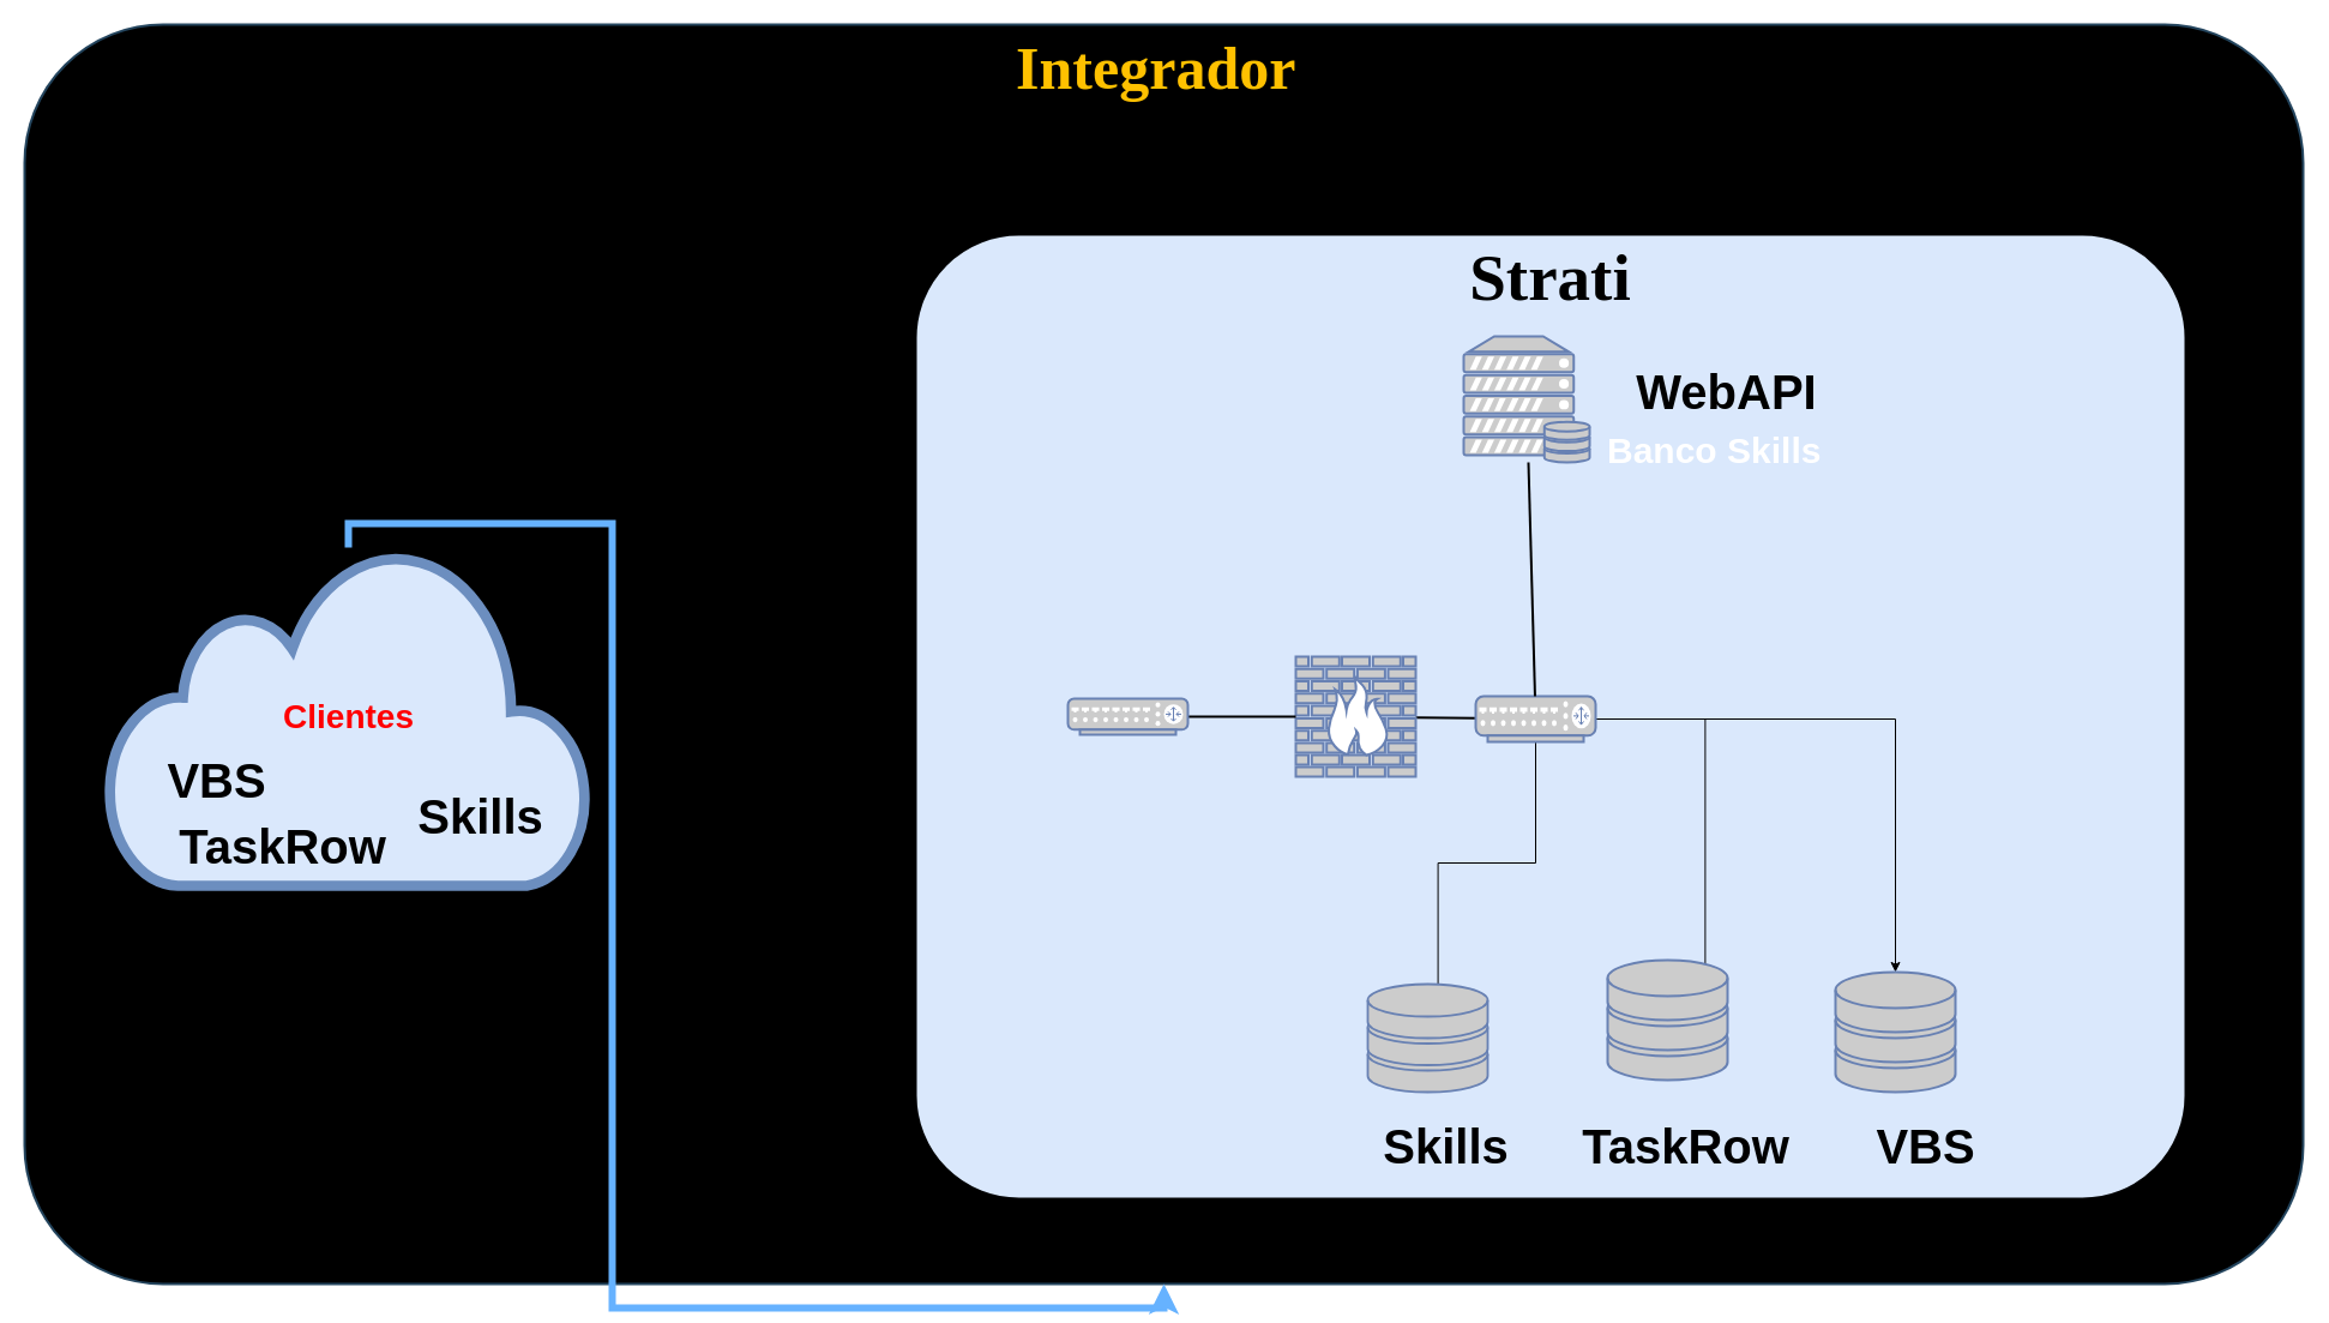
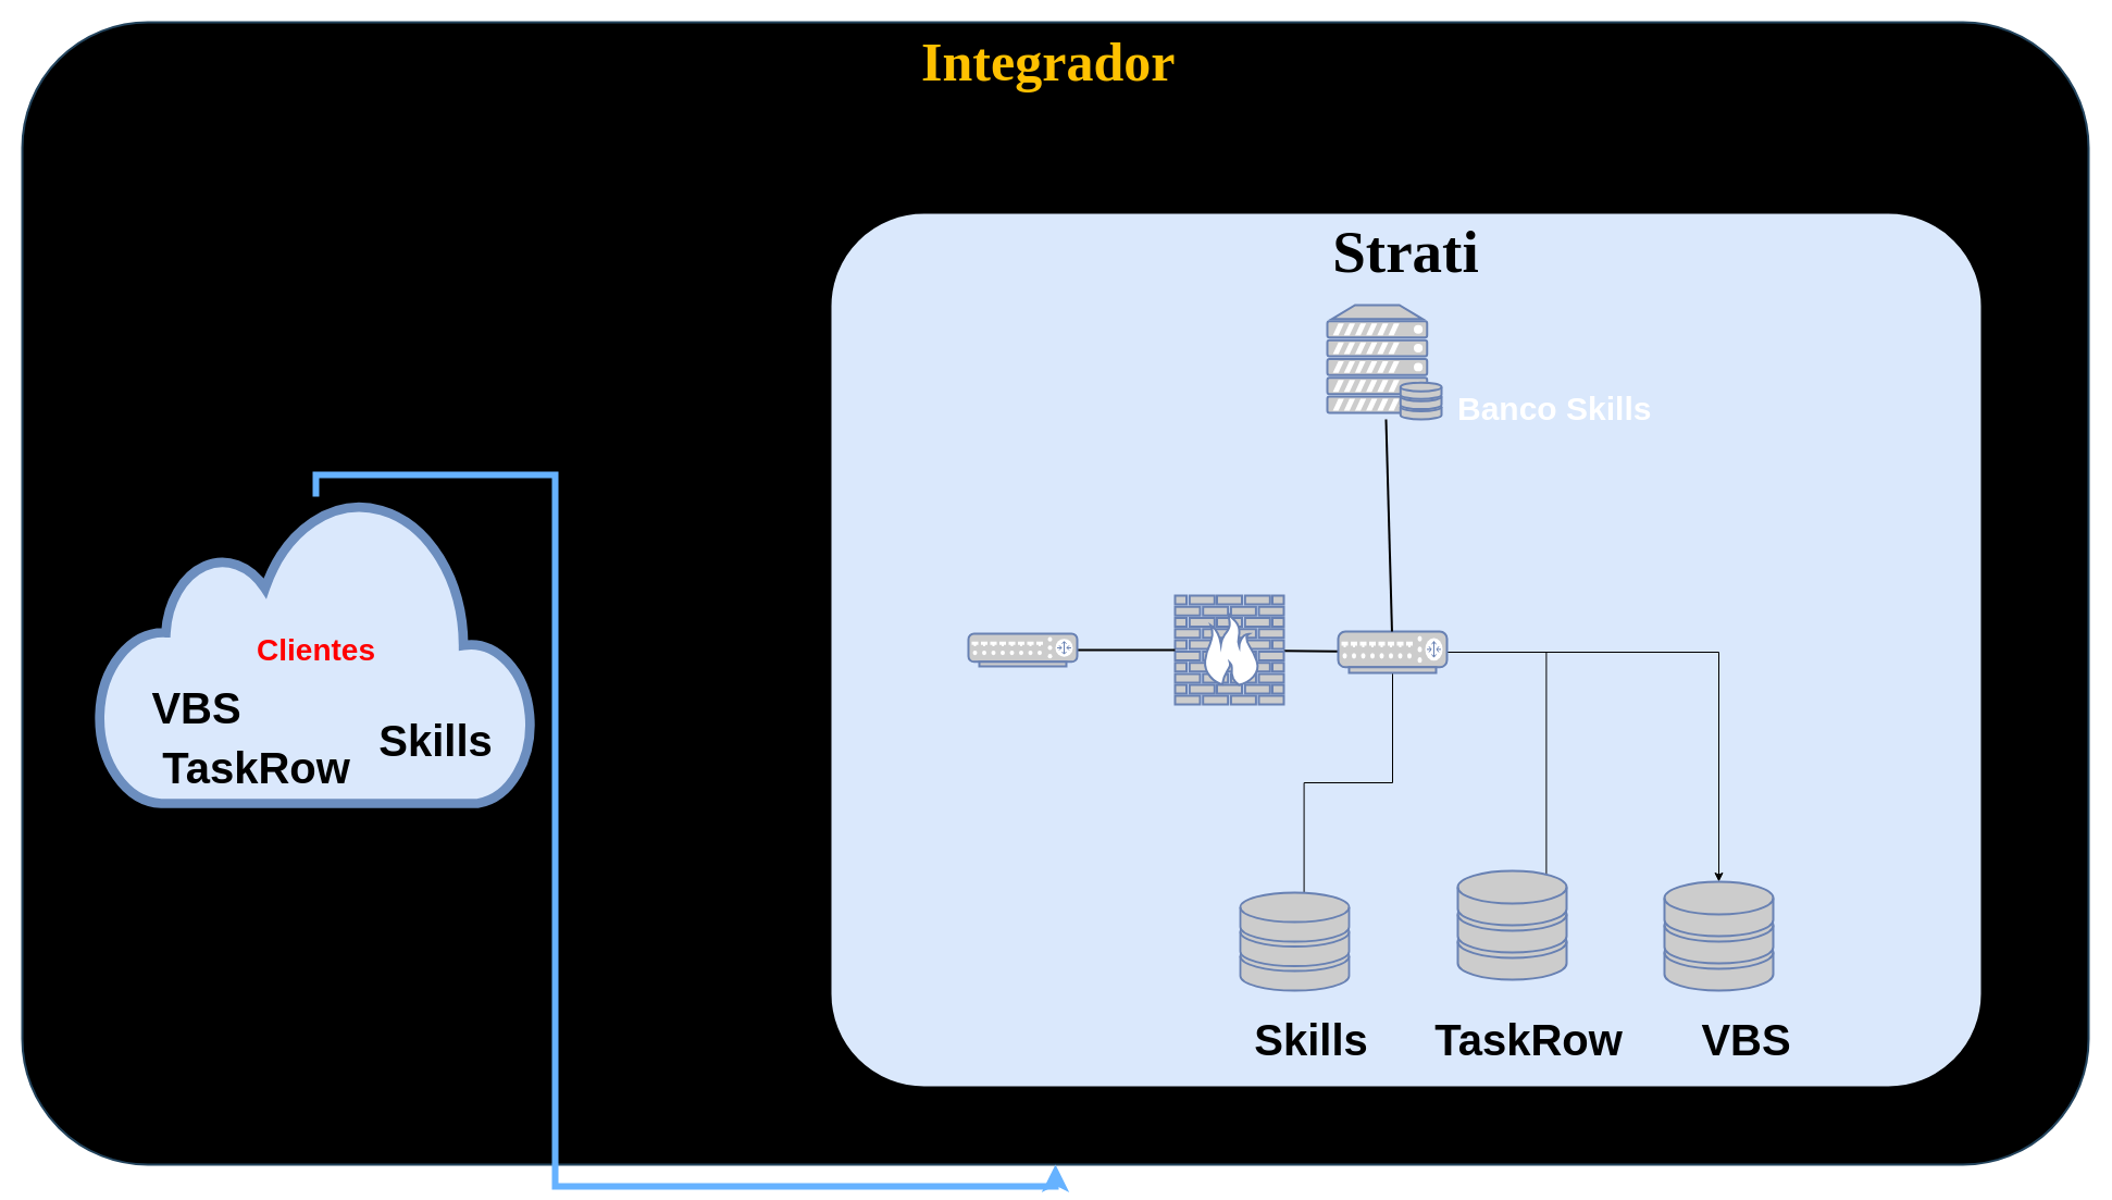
  <mxCell id="0" />
  <mxCell id="1" parent="0" />
  <mxCell id="2" value="&lt;font size=&quot;1&quot; color=&quot;#ffc100&quot;&gt;&lt;b style=&quot;font-size: 50px&quot;&gt;Integrador&amp;nbsp;&lt;/b&gt;&lt;/font&gt;" style="rounded=1;whiteSpace=wrap;html=1;shadow=0;comic=0;strokeWidth=2;fillColor=#000000;fontFamily=Verdana;fontSize=28;align=center;arcSize=11;verticalAlign=top;strokeColor=#23445d;" vertex="1" parent="1"><mxGeometry x="20" y="20" width="1900" height="1050" as="geometry" /></mxCell>
  <mxCell id="3" value="&lt;font size=&quot;1&quot;&gt;&lt;b style=&quot;font-size: 55px&quot;&gt;Strati&lt;/b&gt;&lt;/font&gt;" style="rounded=1;whiteSpace=wrap;html=1;shadow=0;comic=0;strokeWidth=8;fontFamily=Verdana;fontSize=28;align=center;arcSize=11;verticalAlign=top;strokeColor=#000000;fillColor=#dae8fc;" parent="1" vertex="1"><mxGeometry x="760" y="192" width="1065" height="810" as="geometry" /></mxCell>
  <mxCell id="4" style="edgeStyle=none;html=1;labelBackgroundColor=none;endArrow=none;endFill=0;strokeWidth=2;fontFamily=Verdana;fontSize=28;fontColor=#6881B3;" parent="1" source="5" target="13" edge="1"><mxGeometry relative="1" as="geometry"><mxPoint x="1250" y="537" as="targetPoint" /></mxGeometry></mxCell>
  <mxCell id="5" value="" style="fontColor=#0066CC;verticalAlign=top;verticalLabelPosition=bottom;labelPosition=center;align=center;html=1;fillColor=#CCCCCC;strokeColor=#6881B3;gradientColor=none;gradientDirection=north;strokeWidth=2;shape=mxgraph.networks.firewall;rounded=0;shadow=0;comic=0;" parent="1" vertex="1"><mxGeometry x="1080" y="547" width="100" height="100" as="geometry" /></mxCell>
  <mxCell id="6" style="edgeStyle=none;html=1;labelBackgroundColor=none;endArrow=none;endFill=0;strokeWidth=2;fontFamily=Verdana;fontSize=15;fontColor=#036897;" parent="1" source="7" target="5" edge="1"><mxGeometry relative="1" as="geometry"><mxPoint x="1140" y="617" as="targetPoint" /></mxGeometry></mxCell>
  <mxCell id="7" value="" style="fontColor=#0066CC;verticalAlign=top;verticalLabelPosition=bottom;labelPosition=center;align=center;html=1;fillColor=#CCCCCC;strokeColor=#6881B3;gradientColor=none;gradientDirection=north;strokeWidth=2;shape=mxgraph.networks.router;rounded=0;shadow=0;comic=0;" parent="1" vertex="1"><mxGeometry x="890" y="582" width="100" height="30" as="geometry" /></mxCell>
  <mxCell id="8" style="edgeStyle=orthogonalEdgeStyle;rounded=0;orthogonalLoop=1;jettySize=auto;html=1;strokeColor=#66B2FF;strokeWidth=6;" edge="1" parent="1" source="9" target="2"><mxGeometry relative="1" as="geometry" /></mxCell>
  <mxCell id="9" value="&lt;font color=&quot;#ff0000&quot;&gt;&lt;b&gt;Clientes&lt;/b&gt;&lt;/font&gt;" style="html=1;fillColor=#dae8fc;strokeColor=#6c8ebf;gradientDirection=north;strokeWidth=2;shape=mxgraph.networks.cloud;rounded=0;shadow=0;comic=0;align=center;fontSize=28;" parent="1" vertex="1"><mxGeometry x="90" y="456" width="400" height="282" as="geometry" /></mxCell>
  <mxCell id="10" style="edgeStyle=orthogonalEdgeStyle;rounded=0;orthogonalLoop=1;jettySize=auto;html=1;entryX=0.5;entryY=0;entryDx=0;entryDy=0;entryPerimeter=0;" edge="1" parent="1" source="13" target="17"><mxGeometry relative="1" as="geometry" /></mxCell>
  <mxCell id="11" style="edgeStyle=orthogonalEdgeStyle;rounded=0;orthogonalLoop=1;jettySize=auto;html=1;entryX=0.814;entryY=0.411;entryDx=0;entryDy=0;entryPerimeter=0;" edge="1" parent="1" source="13" target="14"><mxGeometry relative="1" as="geometry" /></mxCell>
  <mxCell id="12" style="edgeStyle=orthogonalEdgeStyle;rounded=0;orthogonalLoop=1;jettySize=auto;html=1;entryX=0.586;entryY=0.219;entryDx=0;entryDy=0;entryPerimeter=0;" edge="1" parent="1" source="13" target="20"><mxGeometry relative="1" as="geometry" /></mxCell>
  <mxCell id="13" value="" style="fontColor=#0066CC;verticalAlign=top;verticalLabelPosition=bottom;labelPosition=center;align=center;html=1;fillColor=#CCCCCC;strokeColor=#6881B3;gradientColor=none;gradientDirection=north;strokeWidth=2;shape=mxgraph.networks.router;rounded=0;shadow=0;comic=0;" parent="1" vertex="1"><mxGeometry x="1230" y="580" width="100" height="38" as="geometry" /></mxCell>
  <mxCell id="14" value="" style="fontColor=#0066CC;verticalAlign=top;verticalLabelPosition=bottom;labelPosition=center;align=center;html=1;fillColor=#CCCCCC;strokeColor=#6881B3;gradientColor=none;gradientDirection=north;strokeWidth=2;shape=mxgraph.networks.storage;rounded=0;shadow=0;comic=0;" parent="1" vertex="1"><mxGeometry x="1340" y="800" width="100" height="100" as="geometry" /></mxCell>
  <mxCell id="15" style="edgeStyle=none;html=1;labelBackgroundColor=none;endArrow=none;endFill=0;strokeWidth=2;fontFamily=Verdana;fontSize=28;fontColor=#6881B3;" parent="1" source="16" target="13" edge="1"><mxGeometry relative="1" as="geometry"><mxPoint x="1160" y="527" as="targetPoint" /></mxGeometry></mxCell>
  <mxCell id="16" value="" style="fontColor=#0066CC;verticalAlign=top;verticalLabelPosition=bottom;labelPosition=center;align=center;html=1;fillColor=#CCCCCC;strokeColor=#6881B3;gradientColor=none;gradientDirection=north;strokeWidth=2;shape=mxgraph.networks.server_storage;rounded=0;shadow=0;comic=0;" parent="1" vertex="1"><mxGeometry x="1220" y="280" width="105" height="105" as="geometry" /></mxCell>
  <mxCell id="17" value="" style="fontColor=#0066CC;verticalAlign=top;verticalLabelPosition=bottom;labelPosition=center;align=center;html=1;fillColor=#CCCCCC;strokeColor=#6881B3;gradientColor=none;gradientDirection=north;strokeWidth=2;shape=mxgraph.networks.storage;rounded=0;shadow=0;comic=0;" vertex="1" parent="1"><mxGeometry x="1530" y="810" width="100" height="100" as="geometry" /></mxCell>
- <mxCell id="18" value="&lt;b&gt;&lt;font style=&quot;font-size: 40px&quot;&gt;WebAPI&lt;/font&gt;&lt;/b&gt;" style="text;html=1;align=center;verticalAlign=middle;resizable=0;points=[];autosize=1;fillColor=none;" vertex="1" parent="1"><mxGeometry x="1354" y="311" width="170" height="30" as="geometry" /></mxCell>
  <mxCell id="19" value="&lt;b&gt;&lt;font style=&quot;font-size: 40px&quot;&gt;VBS&lt;/font&gt;&lt;/b&gt;" style="text;html=1;align=center;verticalAlign=middle;resizable=0;points=[];autosize=1;" vertex="1" parent="1"><mxGeometry x="1555" y="940" width="100" height="30" as="geometry" /></mxCell>
  <mxCell id="20" value="" style="fontColor=#0066CC;verticalAlign=top;verticalLabelPosition=bottom;labelPosition=center;align=center;html=1;fillColor=#CCCCCC;strokeColor=#6881B3;gradientColor=none;gradientDirection=north;strokeWidth=2;shape=mxgraph.networks.storage;rounded=0;shadow=0;comic=0;" vertex="1" parent="1"><mxGeometry x="1140" y="820" width="100" height="90" as="geometry" /></mxCell>
  <mxCell id="21" value="&lt;b&gt;&lt;font style=&quot;font-size: 40px&quot;&gt;TaskRow&lt;/font&gt;&lt;/b&gt;" style="text;html=1;align=center;verticalAlign=middle;resizable=0;points=[];autosize=1;" vertex="1" parent="1"><mxGeometry x="1310" y="940" width="190" height="30" as="geometry" /></mxCell>
  <mxCell id="22" value="&lt;b&gt;&lt;font style=&quot;font-size: 40px&quot;&gt;Skills&lt;/font&gt;&lt;/b&gt;" style="text;html=1;align=center;verticalAlign=middle;resizable=0;points=[];autosize=1;" vertex="1" parent="1"><mxGeometry x="1145" y="940" width="120" height="30" as="geometry" /></mxCell>
  <mxCell id="23" value="&lt;b style=&quot;font-family: &amp;#34;helvetica&amp;#34; ; font-style: normal ; letter-spacing: normal ; text-align: center ; text-indent: 0px ; text-transform: none ; word-spacing: 0px&quot;&gt;&lt;font style=&quot;font-size: 30px&quot; color=&quot;#ffffff&quot;&gt;Banco Skills&lt;/font&gt;&lt;/b&gt;" style="text;whiteSpace=wrap;html=1;" vertex="1" parent="1"><mxGeometry x="1338" y="351" width="220" height="50" as="geometry" /></mxCell>
  <mxCell id="24" value="&lt;b&gt;&lt;font style=&quot;font-size: 40px&quot;&gt;VBS&lt;/font&gt;&lt;/b&gt;" style="text;html=1;align=center;verticalAlign=middle;resizable=0;points=[];autosize=1;fillColor=none;" vertex="1" parent="1"><mxGeometry x="130" y="635" width="100" height="30" as="geometry" /></mxCell>
  <mxCell id="25" value="&lt;b&gt;&lt;font style=&quot;font-size: 40px&quot;&gt;Skills&lt;/font&gt;&lt;/b&gt;" style="text;html=1;align=center;verticalAlign=middle;resizable=0;points=[];autosize=1;fillColor=none;" vertex="1" parent="1"><mxGeometry x="340" y="665" width="120" height="30" as="geometry" /></mxCell>
  <mxCell id="26" value="&lt;b&gt;&lt;font style=&quot;font-size: 40px&quot;&gt;TaskRow&lt;/font&gt;&lt;/b&gt;" style="text;html=1;align=center;verticalAlign=middle;resizable=0;points=[];autosize=1;fillColor=none;" vertex="1" parent="1"><mxGeometry x="140" y="690" width="190" height="30" as="geometry" /></mxCell>
  <mxCell id="27" value="" style="shape=image;imageAspect=0;aspect=fixed;verticalLabelPosition=bottom;verticalAlign=top;fontSize=60;strokeColor=#CC0000;image=https://adn.com.br/wp-content/uploads/2020/10/Grupo-957.png;" vertex="1" parent="1"><mxGeometry x="120" y="90" width="398.61" height="130" as="geometry" /></mxCell>
